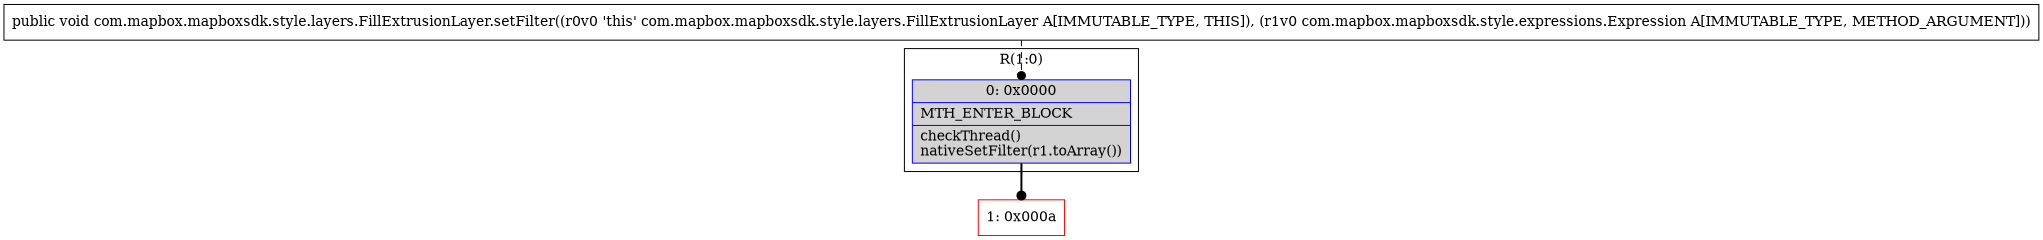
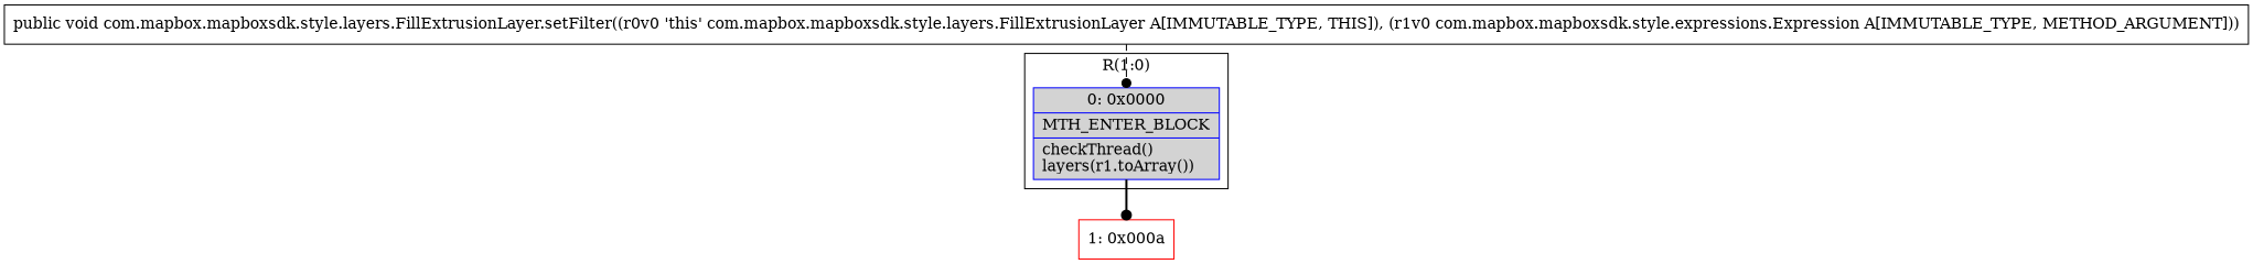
  digraph {
    node [shape=record style=filled fillcolor=white]
    edge [arrowhead=dot]
-   n1 [color=blue label="{0\:\ 0x0000|MTH_ENTER_BLOCK\l|checkThread()\lnativeSetFilter(r1.toArray())\l}" fillcolor=lightgrey]
+   n1 [color=blue label="{0\:\ 0x0000|MTH_ENTER_BLOCK\l|checkThread()\llayers(r1.toArray())\l}" fillcolor=lightgrey]
    n2 [color=red label="{1\:\ 0x000a}"]
    n3 [label="{public void com.mapbox.mapboxsdk.style.layers.FillExtrusionLayer.setFilter((r0v0 'this' com.mapbox.mapboxsdk.style.layers.FillExtrusionLayer A[IMMUTABLE_TYPE, THIS]), (r1v0 com.mapbox.mapboxsdk.style.expressions.Expression A[IMMUTABLE_TYPE, METHOD_ARGUMENT])) }"]
    subgraph cluster_1 {
      label="R(1:0)"
      n1
    }
    n1 -> n2 [style=bold]
    n3 -> n1 [style=dashed]
  }
